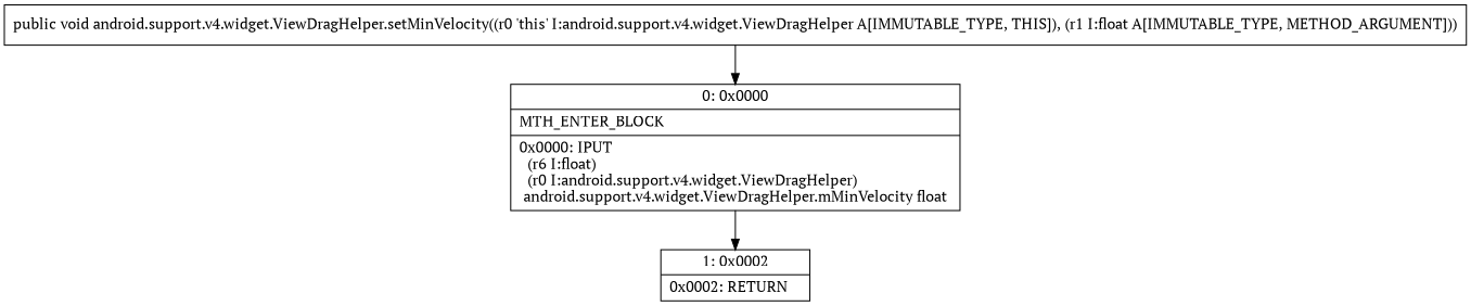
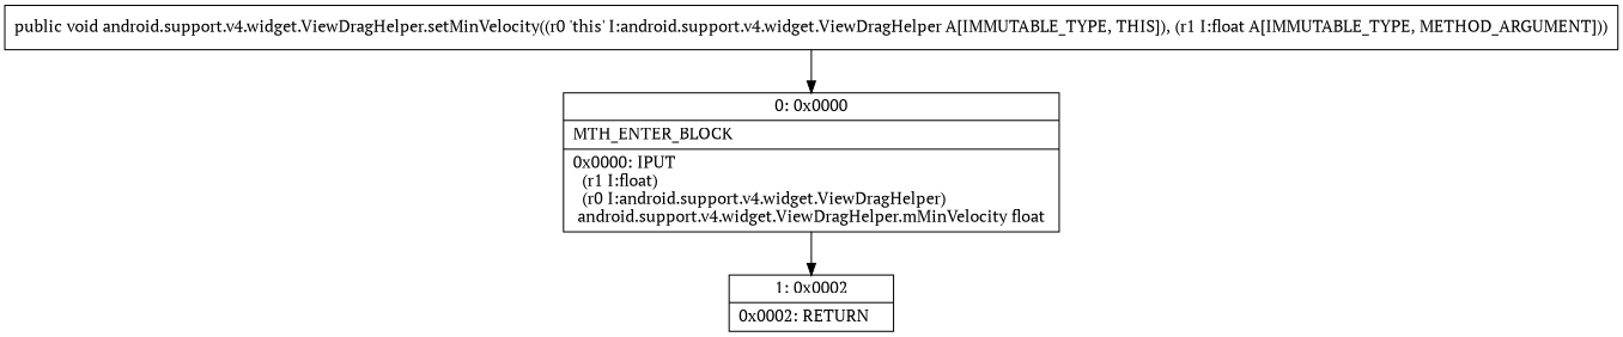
  digraph {
    fontname="PT Serif"
    node [shape=record fontname="PT Serif"]
    edge [fontname="PT Serif"]
-   n1 [label="{0\:\ 0x0000|MTH_ENTER_BLOCK\l|0x0000: IPUT  \l  (r6 I:float)\l  (r0 I:android.support.v4.widget.ViewDragHelper)\l android.support.v4.widget.ViewDragHelper.mMinVelocity float \l}"]
+   n1 [label="{0\:\ 0x0000|MTH_ENTER_BLOCK\l|0x0000: IPUT  \l  (r1 I:float)\l  (r0 I:android.support.v4.widget.ViewDragHelper)\l android.support.v4.widget.ViewDragHelper.mMinVelocity float \l}"]
    n2 [label="{1\:\ 0x0002|0x0002: RETURN   \l}"]
    n3 [label="{public void android.support.v4.widget.ViewDragHelper.setMinVelocity((r0 'this' I:android.support.v4.widget.ViewDragHelper A[IMMUTABLE_TYPE, THIS]), (r1 I:float A[IMMUTABLE_TYPE, METHOD_ARGUMENT])) }"]
    n1 -> n2
    n3 -> n1
  }
